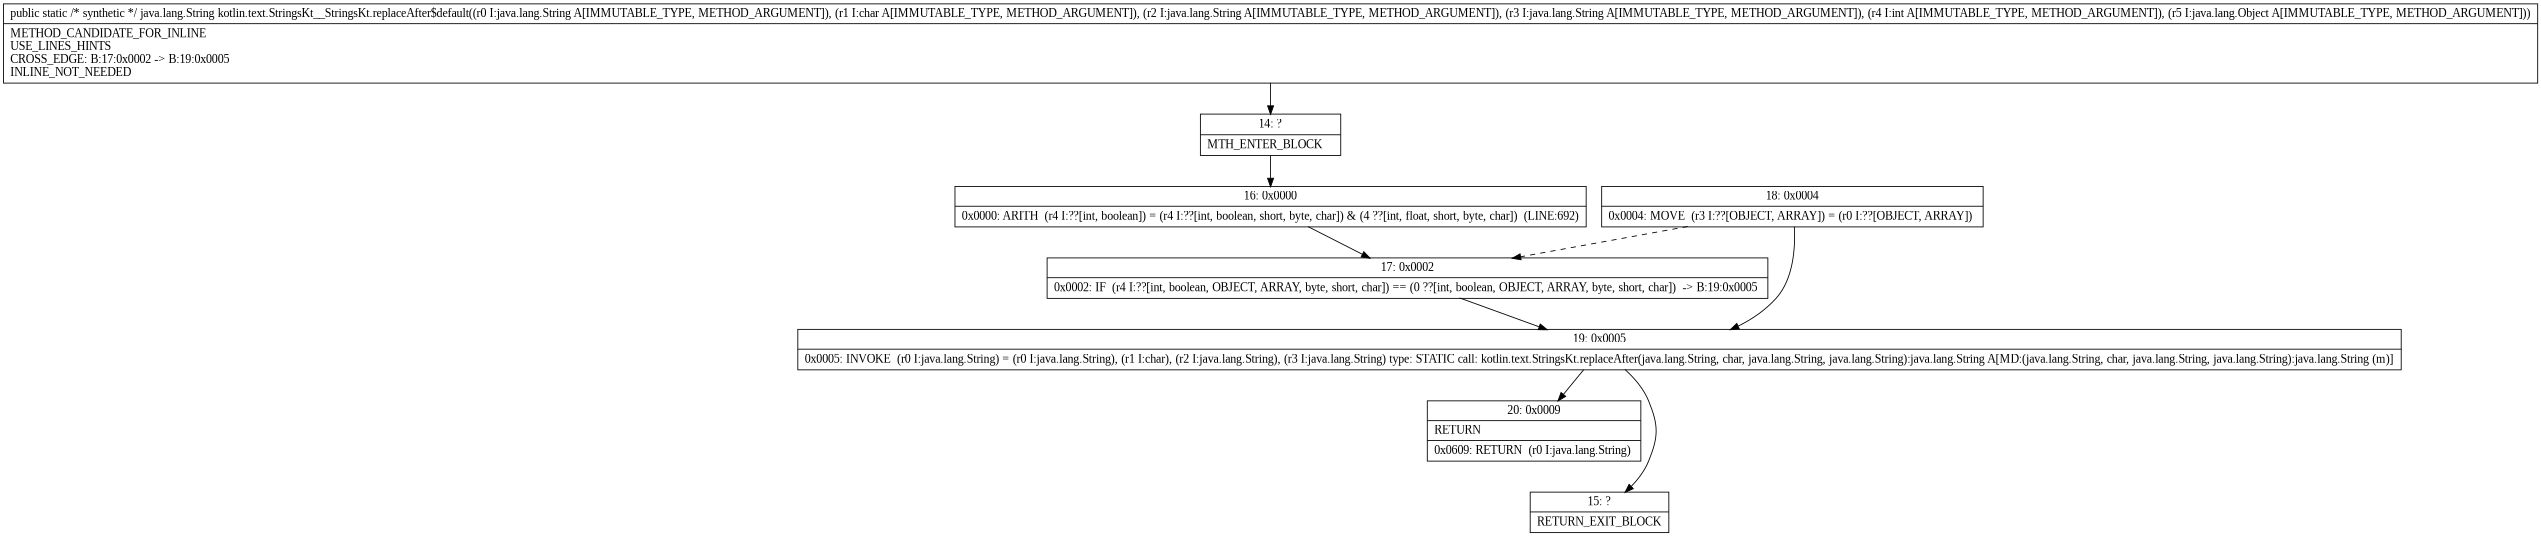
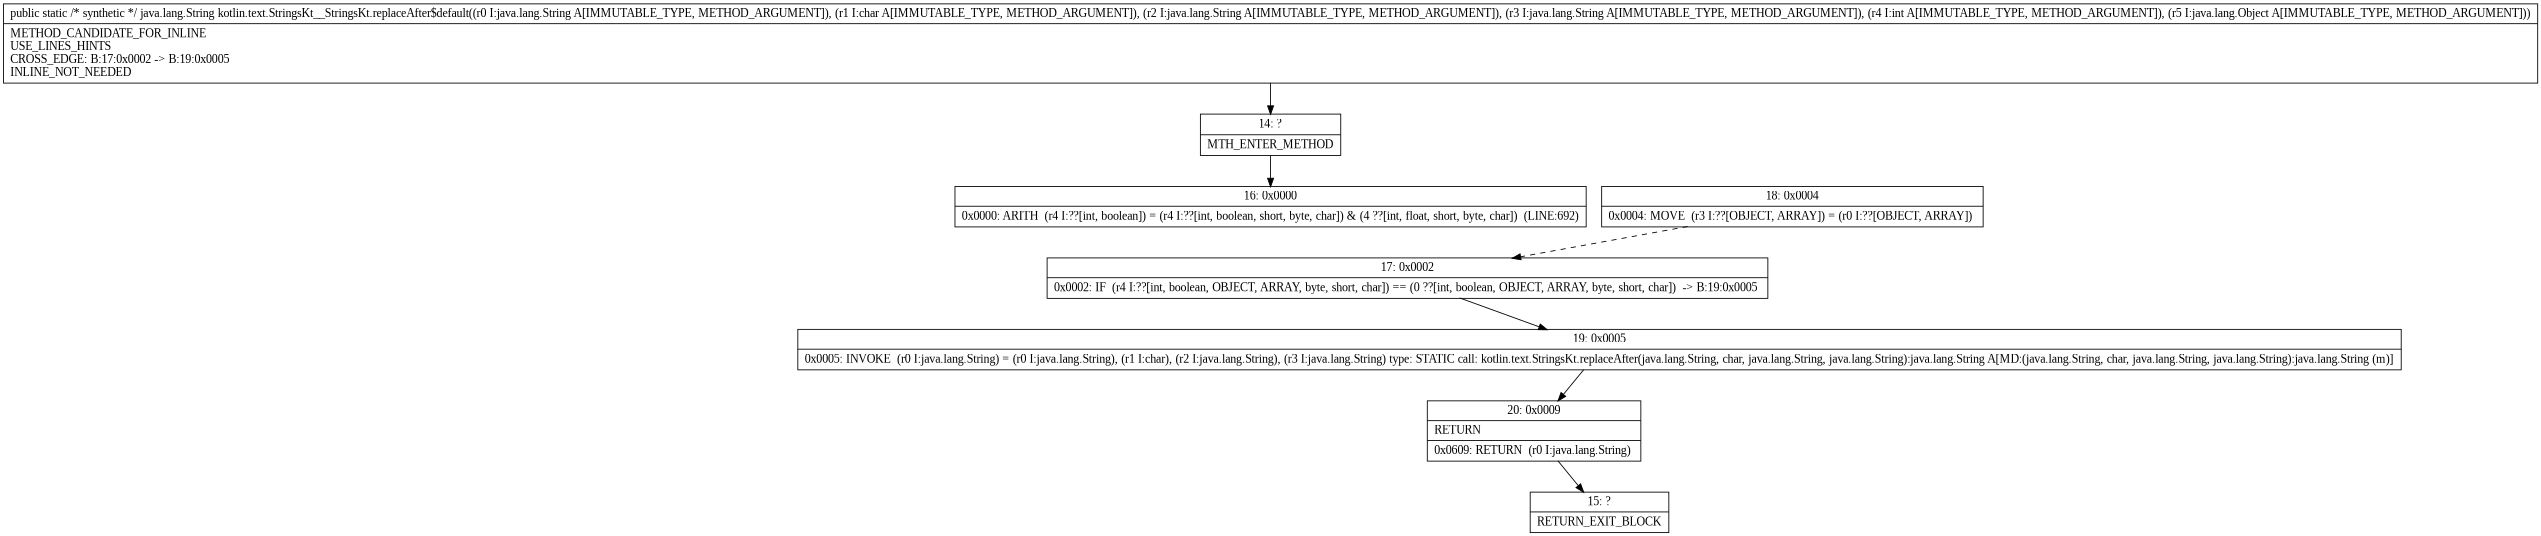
  digraph {
    fontname="Liberation Serif"
    node [fontname="Liberation Serif" shape=record]
    edge [fontname="Liberation Serif"]
-   n1 [label="{14\:\ ?|MTH_ENTER_BLOCK\l}"]
+   n1 [label="{14\:\ ?|MTH_ENTER_METHOD\l}"]
    n2 [label="{16\:\ 0x0000|0x0000: ARITH  (r4 I:??[int, boolean]) = (r4 I:??[int, boolean, short, byte, char]) & (4 ??[int, float, short, byte, char])  (LINE:692)\l}"]
    n3 [label="{17\:\ 0x0002|0x0002: IF  (r4 I:??[int, boolean, OBJECT, ARRAY, byte, short, char]) == (0 ??[int, boolean, OBJECT, ARRAY, byte, short, char])  \-\> B:19:0x0005 \l}"]
    n4 [label="{19\:\ 0x0005|0x0005: INVOKE  (r0 I:java.lang.String) = (r0 I:java.lang.String), (r1 I:char), (r2 I:java.lang.String), (r3 I:java.lang.String) type: STATIC call: kotlin.text.StringsKt.replaceAfter(java.lang.String, char, java.lang.String, java.lang.String):java.lang.String A[MD:(java.lang.String, char, java.lang.String, java.lang.String):java.lang.String (m)]\l}"]
    n5 [label="{18\:\ 0x0004|0x0004: MOVE  (r3 I:??[OBJECT, ARRAY]) = (r0 I:??[OBJECT, ARRAY]) \l}"]
    n6 [label="{20\:\ 0x0009|RETURN\l|0x0609: RETURN  (r0 I:java.lang.String) \l}"]
    n7 [label="{15\:\ ?|RETURN_EXIT_BLOCK\l}"]
    n8 [label="{public static \/* synthetic *\/ java.lang.String kotlin.text.StringsKt__StringsKt.replaceAfter$default((r0 I:java.lang.String A[IMMUTABLE_TYPE, METHOD_ARGUMENT]), (r1 I:char A[IMMUTABLE_TYPE, METHOD_ARGUMENT]), (r2 I:java.lang.String A[IMMUTABLE_TYPE, METHOD_ARGUMENT]), (r3 I:java.lang.String A[IMMUTABLE_TYPE, METHOD_ARGUMENT]), (r4 I:int A[IMMUTABLE_TYPE, METHOD_ARGUMENT]), (r5 I:java.lang.Object A[IMMUTABLE_TYPE, METHOD_ARGUMENT]))  | METHOD_CANDIDATE_FOR_INLINE\lUSE_LINES_HINTS\lCROSS_EDGE: B:17:0x0002 \-\> B:19:0x0005\lINLINE_NOT_NEEDED\l}"]
    n1 -> n2
-   n2 -> n3
    n3 -> n4
    n4 -> n6
    n5 -> n3 [style=dashed]
-   n5 -> n4
-   n4 -> n7
+   n6 -> n7
    n8 -> n1
  }
